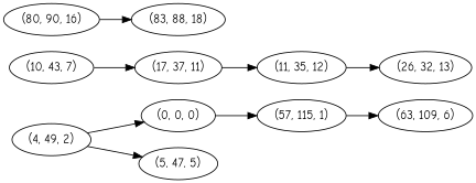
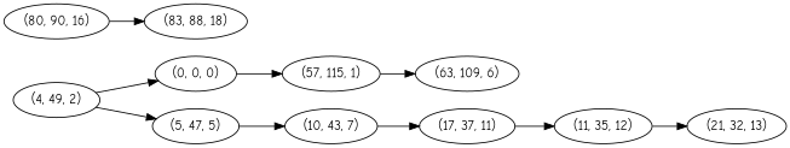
  digraph {
    fontname="Comic Neue"
    rankdir=LR
    node [fontname="Comic Neue"]
    edge [fontname="Comic Neue"]
    "(0, 0, 0)"
    "(57, 115, 1)"
    "(4, 49, 2)"
    n4 [label="(5, 47, 5)"]
    "(63, 109, 6)"
    "(10, 43, 7)"
    "(17, 37, 11)"
    n8 [label="(11, 35, 12)"]
-   "(21, 32, 13)" [label="(26, 32, 13)"]
+   "(21, 32, 13)"
    "(80, 90, 16)"
    "(83, 88, 18)"
    "(0, 0, 0)" -> "(57, 115, 1)"
    "(57, 115, 1)" -> "(63, 109, 6)"
    "(4, 49, 2)" -> "(0, 0, 0)"
    "(4, 49, 2)" -> n4
+   n4 -> "(10, 43, 7)"
    "(10, 43, 7)" -> "(17, 37, 11)"
    "(17, 37, 11)" -> n8
    n8 -> "(21, 32, 13)"
    "(80, 90, 16)" -> "(83, 88, 18)"
  }
